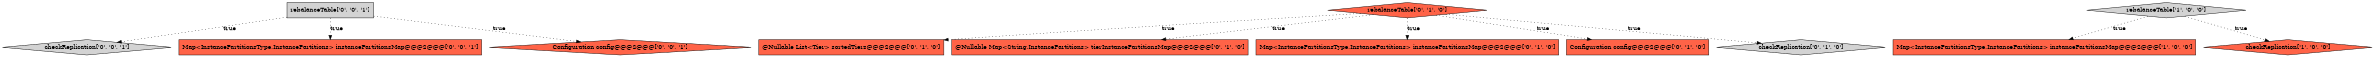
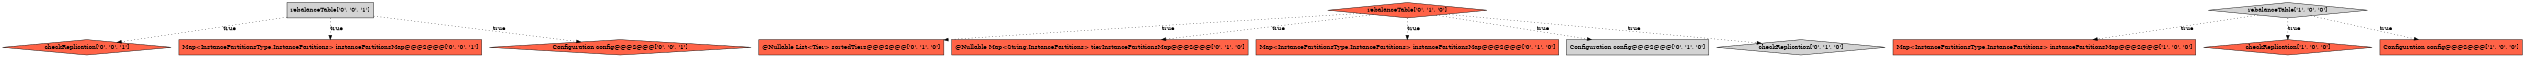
  digraph {
    node [fillcolor=tomato shape=box style=filled]
    edge [style=dotted]
    n1 [fillcolor=lightgray label="rebalanceTable['0', '0', '1']"]
-   n2 [fillcolor=lightgray label="checkReplication['0', '0', '1']" shape=diamond]
+   n2 [label="checkReplication['0', '0', '1']" shape=diamond]
    n3 [label="Map<InstancePartitionsType,InstancePartitions> instancePartitionsMap@@@2@@@['0', '0', '1']"]
    n4 [label="Configuration config@@@2@@@['0', '0', '1']" shape=diamond]
    n5 [label="@Nullable List<Tier> sortedTiers@@@2@@@['0', '1', '0']"]
    n6 [label="@Nullable Map<String,InstancePartitions> tierInstancePartitionsMap@@@2@@@['0', '1', '0']"]
    n7 [label="Map<InstancePartitionsType,InstancePartitions> instancePartitionsMap@@@2@@@['1', '0', '0']"]
    n8 [label="Map<InstancePartitionsType,InstancePartitions> instancePartitionsMap@@@2@@@['0', '1', '0']"]
    n9 [label="rebalanceTable['0', '1', '0']" shape=diamond]
-   n10 [label="Configuration config@@@2@@@['0', '1', '0']"]
+   n10 [fillcolor=lightgray label="Configuration config@@@2@@@['0', '1', '0']"]
    n11 [fillcolor=lightgray label="checkReplication['0', '1', '0']" shape=diamond]
    n12 [label="checkReplication['1', '0', '0']" shape=diamond]
    n13 [fillcolor=lightgray label="rebalanceTable['1', '0', '0']" shape=diamond]
+   n14 [label="Configuration config@@@2@@@['1', '0', '0']"]
    n1 -> n2 [label=true]
    n1 -> n3 [label=true]
    n1 -> n4 [label=true]
    n9 -> n5 [label=true]
    n9 -> n6 [label=true]
    n9 -> n8 [label=true]
    n9 -> n10 [label=true]
    n9 -> n11 [label=true]
    n13 -> n7 [label=true]
    n13 -> n12 [label=true]
+   n13 -> n14 [label=true]
  }
